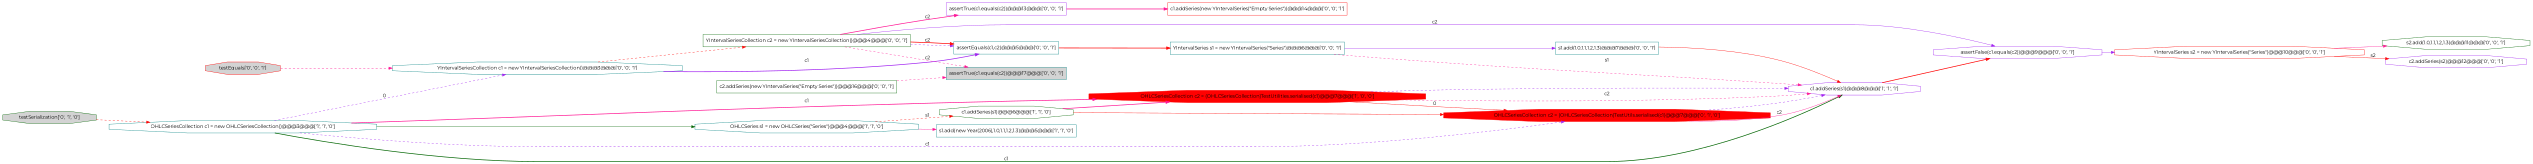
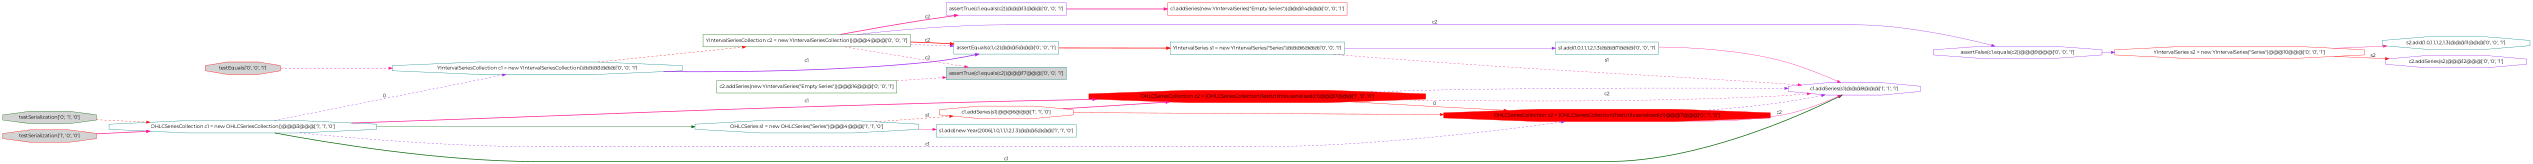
  digraph {
    fontname=Montserrat
    rankdir=LR
    node [color=teal fillcolor=white fontname=Montserrat shape=octagon style=filled]
    edge [color=deeppink fontname=Montserrat style=dashed]
    n1 [label="OHLCSeriesCollection c1 = new OHLCSeriesCollection()@@@3@@@['1', '1', '0']"]
    n2 [color=purple label="c1.addSeries(s1)@@@8@@@['1', '1', '1']"]
    n3 [color=red fillcolor=red label="OHLCSeriesCollection c2 = (OHLCSeriesCollection)TestUtils.serialised(c1)@@@7@@@['0', '1', '0']"]
    n4 [label="YIntervalSeriesCollection c1 = new YIntervalSeriesCollection()@@@3@@@['0', '0', '1']"]
    n5 [label="OHLCSeries s1 = new OHLCSeries(\"Series\")@@@4@@@['1', '1', '0']"]
    n6 [color=red fillcolor=red label="OHLCSeriesCollection c2 = (OHLCSeriesCollection)TestUtilities.serialised(c1)@@@7@@@['1', '0', '0']"]
    n7 [color=purple label="assertFalse(c1.equals(c2))@@@9@@@['0', '0', '1']"]
    n8 [label="assertEquals(c1,c2)@@@5@@@['0', '0', '1']" shape=box]
    n9 [color=darkgreen label="YIntervalSeriesCollection c2 = new YIntervalSeriesCollection()@@@4@@@['0', '0', '1']" shape=box]
-   n10 [color=darkgreen label="c1.addSeries(s1)@@@6@@@['1', '1', '0']"]
+   n10 [color=red label="c1.addSeries(s1)@@@6@@@['1', '1', '0']"]
    n11 [label="s1.add(new Year(2006),1.0,1.1,1.2,1.3)@@@5@@@['1', '1', '0']" shape=box]
    n12 [color=darkgreen label="c2.addSeries(new YIntervalSeries(\"Empty Series\"))@@@16@@@['0', '0', '1']" shape=box]
    n13 [fillcolor=lightgray label="assertTrue(c1.equals(c2))@@@17@@@['0', '0', '1']" shape=box]
    n14 [label="YIntervalSeries s1 = new YIntervalSeries(\"Series\")@@@6@@@['0', '0', '1']" shape=box]
    n15 [label="s1.add(1.0,1.1,1.2,1.3)@@@7@@@['0', '0', '1']" shape=box]
    n16 [color=purple label="assertTrue(c1.equals(c2))@@@13@@@['0', '0', '1']" shape=box]
    n17 [color=red label="c1.addSeries(new YIntervalSeries(\"Empty Series\"))@@@14@@@['0', '0', '1']" shape=box]
    n18 [color=red fillcolor=lightgray label="testEquals['0', '0', '1']"]
    n19 [color=red label="YIntervalSeries s2 = new YIntervalSeries(\"Series\")@@@10@@@['0', '0', '1']"]
    n20 [color=darkgreen fillcolor=lightgray label="testSerialization['0', '1', '0']"]
-   n21 [color=darkgreen label="s2.add(1.0,1.1,1.2,1.3)@@@11@@@['0', '0', '1']"]
+   n21 [label="s2.add(1.0,1.1,1.2,1.3)@@@11@@@['0', '0', '1']"]
    n22 [color=purple label="c2.addSeries(s2)@@@12@@@['0', '0', '1']"]
+   n23 [color=red fillcolor=lightgray label="testSerialization['1', '0', '0']"]
    n1 -> n2 [color=darkgreen label=c1 style=bold]
    n1 -> n3 [color=purple label=c1]
    n1 -> n4 [color=purple label=0]
    n1 -> n5 [color=darkgreen style=solid]
    n1 -> n6 [label=c1 style=bold]
-   n2 -> n7 [color=red style=bold]
    n3 -> n2 [label=c2 style=solid]
    n3 -> n2 [color=purple]
    n4 -> n8 [color=purple label=c1 style=bold]
    n4 -> n9 [color=red]
    n5 -> n10 [color=red label=s1]
    n5 -> n11 [style=solid]
    n6 -> n2 [color=purple]
    n6 -> n2 [label=c2]
    n6 -> n3 [color=red label=0 style=solid]
    n7 -> n19 [color=purple style=solid]
    n8 -> n14 [color=red style=bold]
    n9 -> n7 [color=purple label=c2 style=solid]
    n9 -> n8 [color=purple]
    n9 -> n8 [color=red label=c2 style=bold]
    n9 -> n13 [label=c2]
    n9 -> n16 [label=c2 style=bold]
    n10 -> n3 [color=red style=solid]
    n10 -> n6 [style=bold]
    n12 -> n13
    n14 -> n2 [label=s1]
    n14 -> n15 [color=purple style=solid]
-   n15 -> n2 [color=red style=solid]
+   n15 -> n2 [style=solid]
    n16 -> n17 [style=bold]
    n18 -> n4
    n19 -> n21 [style=solid]
    n19 -> n22 [color=red label=s2 style=solid]
    n20 -> n1 [color=red]
+   n23 -> n1 [style=bold]
  }
